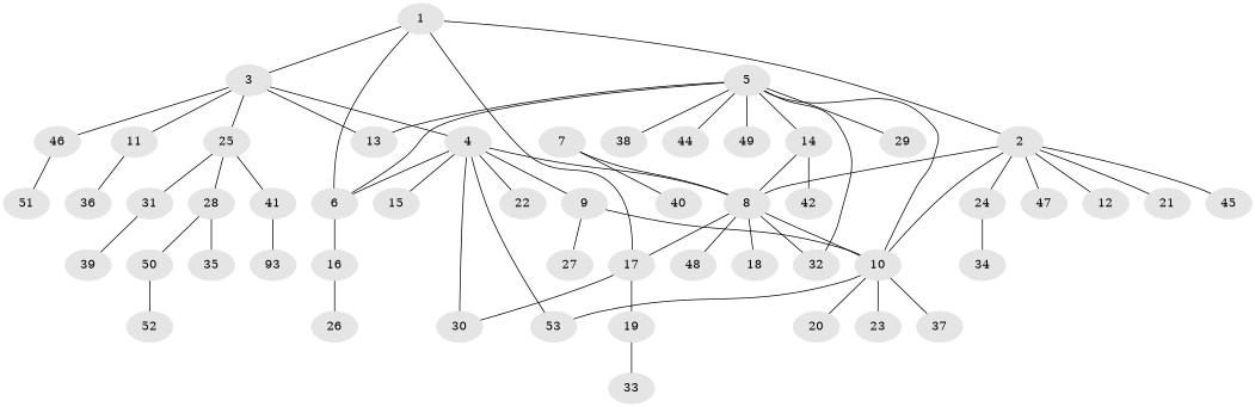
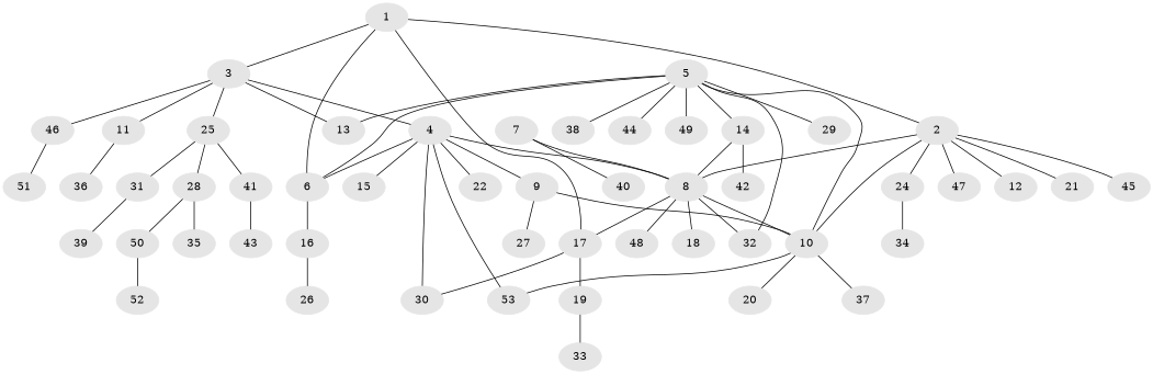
  graph {
    node [color=gray90 style=filled]
    1
    2
    3
    6
    17
    8
    10
    12
    21
    24
    45
    47
    4
    11
    13
    25
    46
    16
    30
    19
    32
    18
    48
    53
    20
-   23
    37
    34
    9
    22
    15
    36
    28
    31
    41
    51
    27
    5
    14
    29
    38
    44
    49
    42
    26
    7
    40
    33
    35
    50
    39
-   43 [label=93]
+   43
    52
    1 -- 2
    1 -- 3
    1 -- 6
    1 -- 17
    2 -- 8
    2 -- 10
    2 -- 12
    2 -- 21
    2 -- 24
    2 -- 45
    2 -- 47
    3 -- 4
    3 -- 11
    3 -- 13
    3 -- 25
    3 -- 46
    6 -- 16
    17 -- 30
    17 -- 19
    8 -- 17
    8 -- 10
    8 -- 32
    8 -- 18
    8 -- 48
    10 -- 53
    10 -- 20
-   10 -- 23
    10 -- 37
    24 -- 34
    4 -- 6
    4 -- 8
    4 -- 30
    4 -- 53
    4 -- 9
    4 -- 22
    4 -- 15
    11 -- 36
    25 -- 28
    25 -- 31
    25 -- 41
    46 -- 51
    16 -- 26
    19 -- 33
    9 -- 10
    9 -- 27
    28 -- 35
    28 -- 50
    31 -- 39
    41 -- 43
    5 -- 6
    5 -- 10
    5 -- 13
    5 -- 32
    5 -- 14
    5 -- 29
    5 -- 38
    5 -- 44
    5 -- 49
    14 -- 8
    14 -- 42
    7 -- 8
    7 -- 40
    50 -- 52
  }
